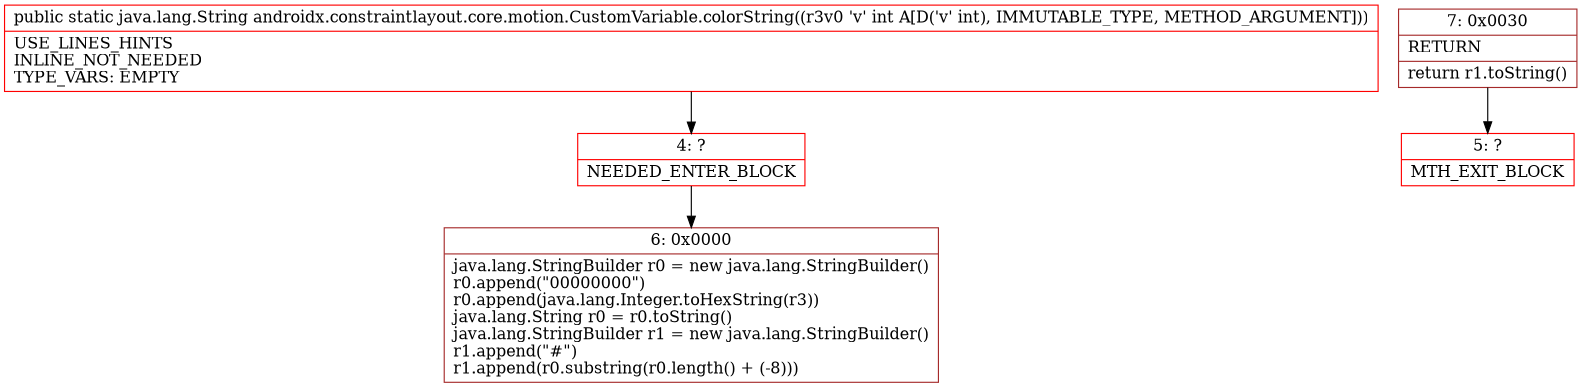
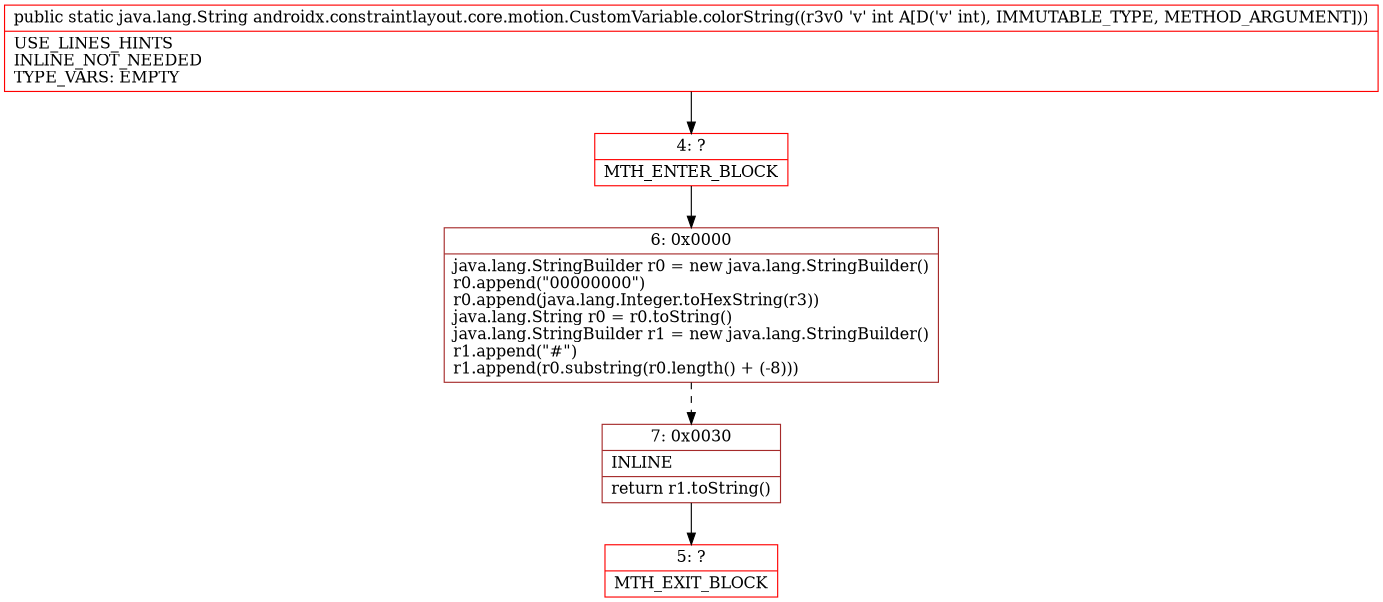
  digraph {
    node [color=red shape=record]
    edge [style=solid]
-   n1 [label="{4\:\ ?|NEEDED_ENTER_BLOCK\l}"]
+   n1 [label="{4\:\ ?|MTH_ENTER_BLOCK\l}"]
    n2 [color=brown label="{6\:\ 0x0000|java.lang.StringBuilder r0 = new java.lang.StringBuilder()\lr0.append(\"00000000\")\lr0.append(java.lang.Integer.toHexString(r3))\ljava.lang.String r0 = r0.toString()\ljava.lang.StringBuilder r1 = new java.lang.StringBuilder()\lr1.append(\"#\")\lr1.append(r0.substring(r0.length() + (\-8)))\l}"]
-   n3 [color=brown label="{7\:\ 0x0030|RETURN\l|return r1.toString()\l}"]
+   n3 [color=brown label="{7\:\ 0x0030|INLINE\l|return r1.toString()\l}"]
    n4 [label="{5\:\ ?|MTH_EXIT_BLOCK\l}"]
    n5 [label="{public static java.lang.String androidx.constraintlayout.core.motion.CustomVariable.colorString((r3v0 'v' int A[D('v' int), IMMUTABLE_TYPE, METHOD_ARGUMENT]))  | USE_LINES_HINTS\lINLINE_NOT_NEEDED\lTYPE_VARS: EMPTY\l}"]
    n1 -> n2
+   n2 -> n3 [style=dashed]
    n3 -> n4
    n5 -> n1
  }
